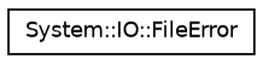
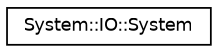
  digraph {
    rankdir=LR
-   n1 [color=black fillcolor=white fontname=Helvetica fontsize=10 height=0.2 label="System::IO::FileError" shape=record style=filled width=0.4]
+   n1 [color=black fillcolor=white fontname=Helvetica fontsize=10 height=0.2 label="System::IO::System" shape=record style=filled width=0.4]
  }
